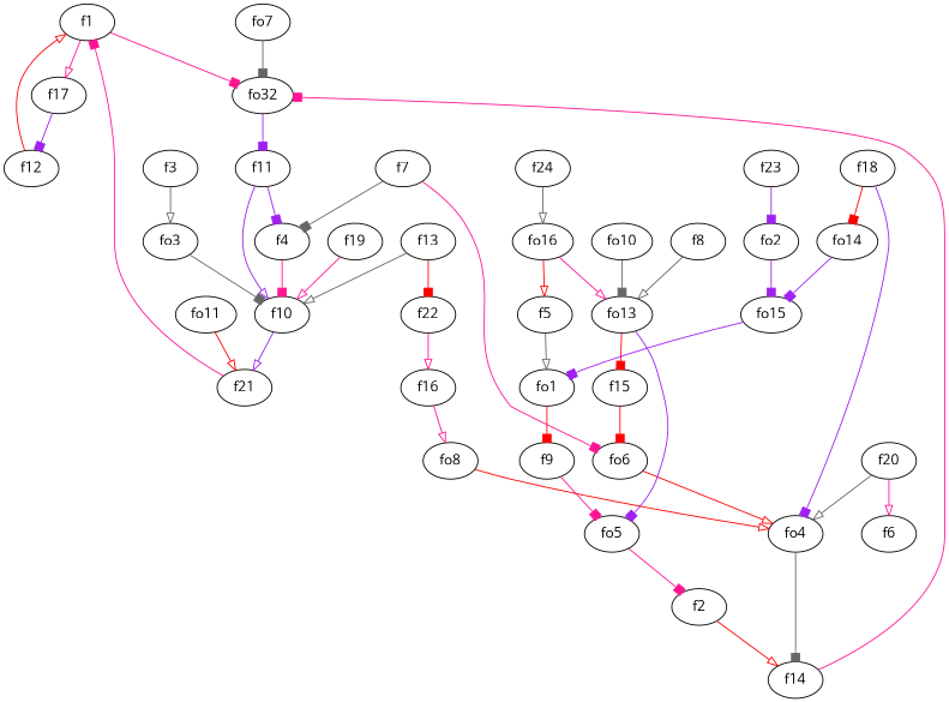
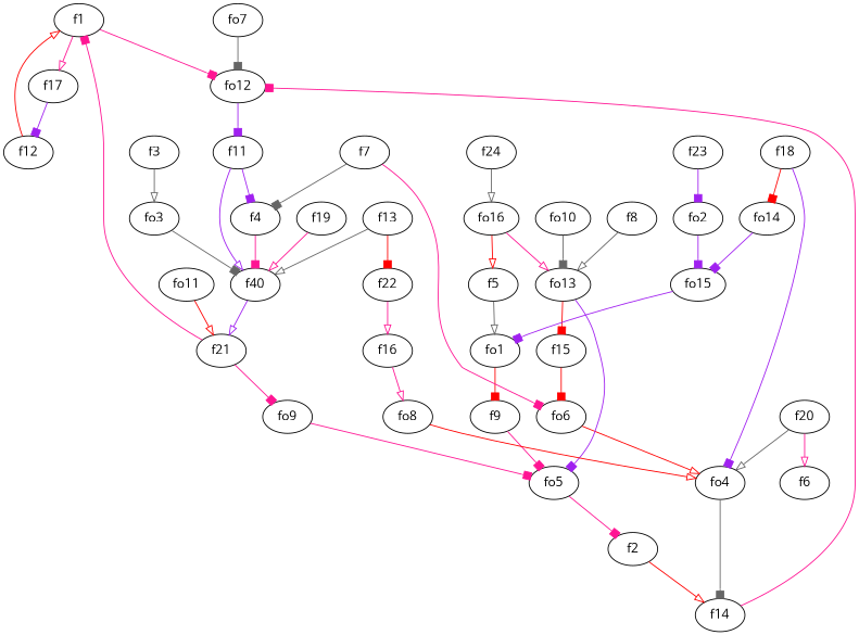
  strict digraph {
    fontname="Open Sans"
    node [fontname="Open Sans"]
    edge [arrowhead=box color=deeppink fontname="Open Sans" weight=2]
    f1
    f17
-   fo12 [label=fo32]
+   fo12
    f12
    f11
    f2
    f14
    f3
    fo3
-   f10
+   f10 [label=f40]
    f4
    f21
    f5
    fo1
    f9
    f7
    fo6
    f8
    fo13
    fo5
    f15
+   fo9
    f13
    f22
    f16
    fo4
    fo8
    f18
    fo14
    fo15
    f19
    f20
    f6
    f23
    fo2
    f24
    fo16
    fo7
    fo10
    fo11
    f1 -> f17 [arrowhead=onormal]
    f1 -> fo12
    f17 -> f12 [color=purple]
    fo12 -> f11 [color=purple]
    f12 -> f1 [arrowhead=onormal color=red]
    f11 -> f10 [arrowhead=onormal color=purple]
    f11 -> f4 [color=purple]
    f2 -> f14 [arrowhead=onormal color=red]
    f14 -> fo12
    f3 -> fo3 [arrowhead=onormal color=gray40]
    fo3 -> f10 [color=gray40]
    f10 -> f21 [arrowhead=onormal color=purple]
    f4 -> f10
    f21 -> f1
+   f21 -> fo9
    f5 -> fo1 [arrowhead=onormal color=gray40]
    fo1 -> f9 [color=red]
    f9 -> fo5
    f7 -> f4 [color=gray40]
    f7 -> fo6
    fo6 -> fo4 [arrowhead=onormal color=red]
    f8 -> fo13 [arrowhead=onormal color=gray40]
    fo13 -> fo5 [color=purple]
    fo13 -> f15 [color=red]
    fo5 -> f2
    f15 -> fo6 [color=red]
+   fo9 -> fo5
    f13 -> f10 [arrowhead=onormal color=gray40]
    f13 -> f22 [color=red]
    f22 -> f16 [arrowhead=onormal]
    f16 -> fo8 [arrowhead=onormal]
    fo4 -> f14 [color=gray40]
    fo8 -> fo4 [arrowhead=onormal color=red]
    f18 -> fo4 [color=purple]
    f18 -> fo14 [color=red]
    fo14 -> fo15 [color=purple]
    fo15 -> fo1 [color=purple]
    f19 -> f10 [arrowhead=onormal]
    f20 -> fo4 [arrowhead=onormal color=gray40]
    f20 -> f6 [arrowhead=onormal]
    f23 -> fo2 [color=purple]
    fo2 -> fo15 [color=purple]
    f24 -> fo16 [arrowhead=onormal color=gray40]
    fo16 -> f5 [arrowhead=onormal color=red]
    fo16 -> fo13 [arrowhead=onormal]
    fo7 -> fo12 [color=gray40]
    fo10 -> fo13 [color=gray40]
    fo11 -> f21 [arrowhead=onormal color=red]
  }
